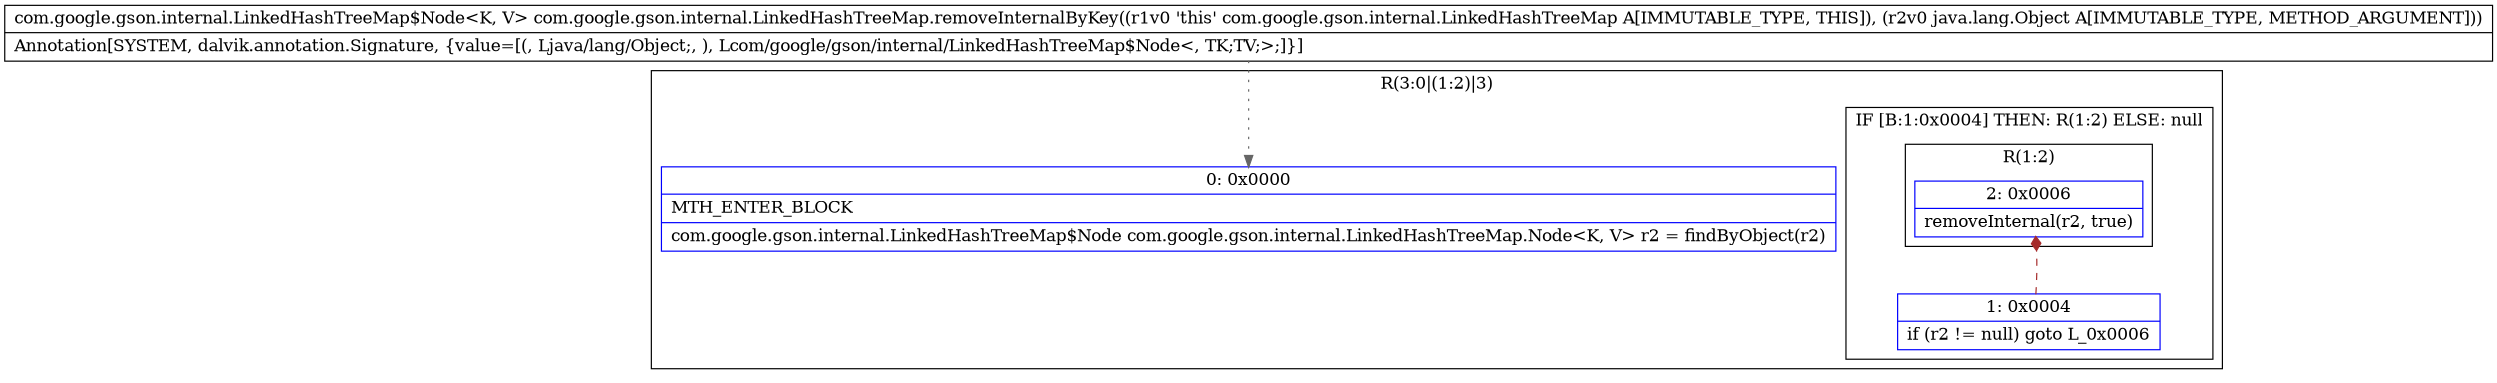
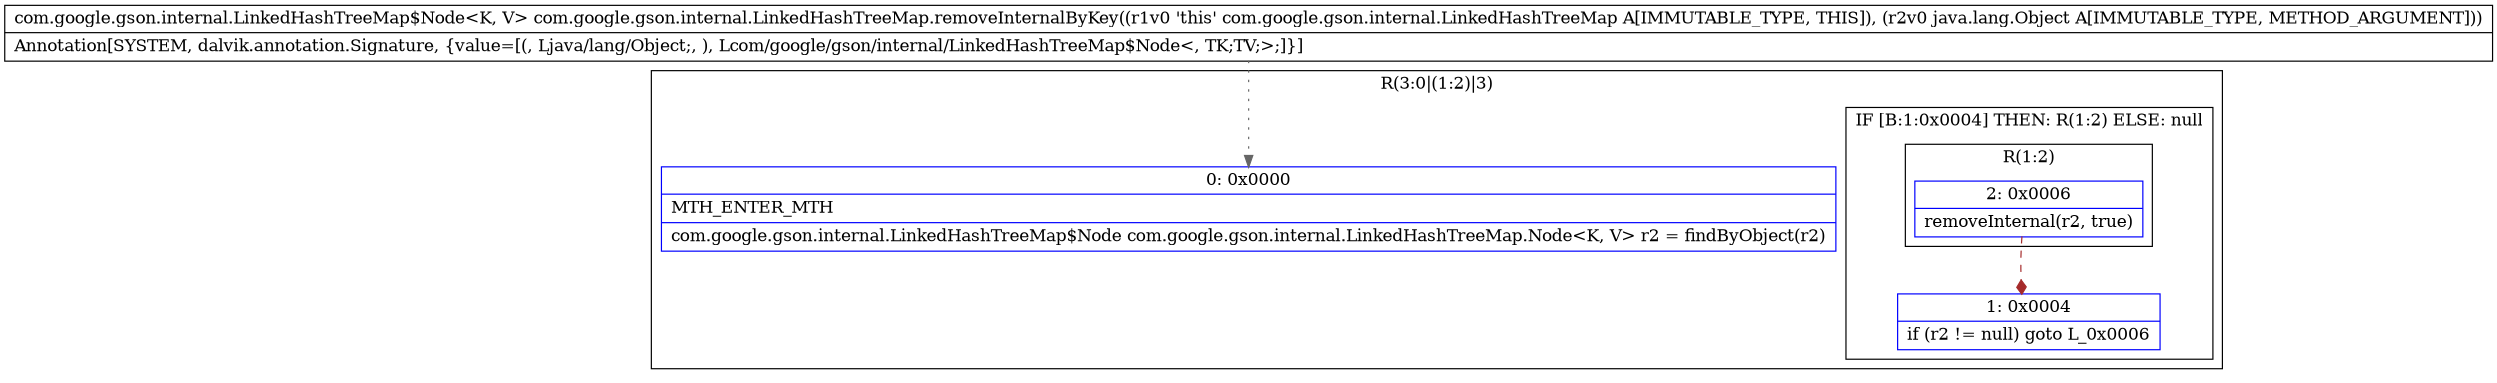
  digraph {
    node [color=blue shape=record]
    n1 [label="{2\:\ 0x0006|removeInternal(r2, true)\l}"]
    n2 [label="{1\:\ 0x0004|if (r2 != null) goto L_0x0006\l}"]
-   n3 [label="{0\:\ 0x0000|MTH_ENTER_BLOCK\l|com.google.gson.internal.LinkedHashTreeMap$Node com.google.gson.internal.LinkedHashTreeMap.Node\<K, V\> r2 = findByObject(r2)\l}"]
+   n3 [label="{0\:\ 0x0000|MTH_ENTER_MTH\l|com.google.gson.internal.LinkedHashTreeMap$Node com.google.gson.internal.LinkedHashTreeMap.Node\<K, V\> r2 = findByObject(r2)\l}"]
    n4 [label="{com.google.gson.internal.LinkedHashTreeMap$Node\<K, V\> com.google.gson.internal.LinkedHashTreeMap.removeInternalByKey((r1v0 'this' com.google.gson.internal.LinkedHashTreeMap A[IMMUTABLE_TYPE, THIS]), (r2v0 java.lang.Object A[IMMUTABLE_TYPE, METHOD_ARGUMENT]))  | Annotation[SYSTEM, dalvik.annotation.Signature, \{value=[(, Ljava\/lang\/Object;, ), Lcom\/google\/gson\/internal\/LinkedHashTreeMap$Node\<, TK;TV;\>;]\}]\l}" color=""]
    subgraph cluster_1 {
      label="R(3:0|(1:2)|3)"
      n3
      subgraph cluster_2 {
        label="IF [B:1:0x0004] THEN: R(1:2) ELSE: null"
        n2
        subgraph cluster_3 {
          label="R(1:2)"
          n1
        }
      }
    }
-   n2 -> n1 [arrowhead=diamond color=brown style=dashed]
+   n1 -> n2 [arrowhead=diamond color=brown style=dashed]
    n4 -> n3 [arrowhead=normal color=gray40 style=dotted]
  }
